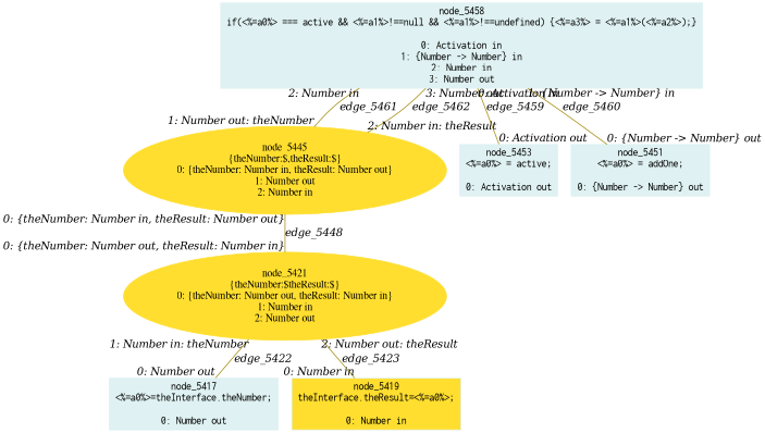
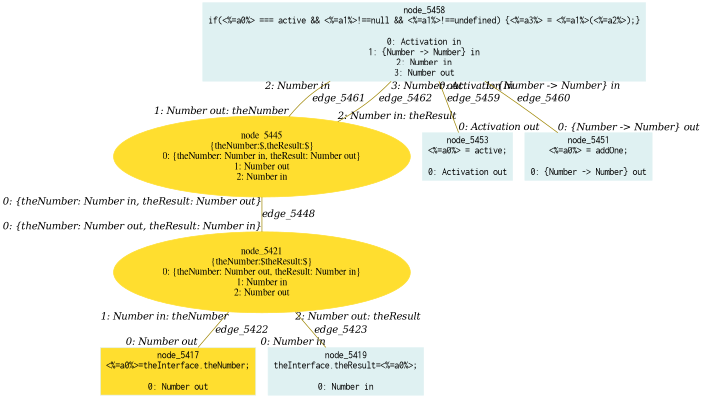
  digraph {
    node [color="#dff1f2" fontname=Courier shape=box style=filled]
    edge [arrowHead=none arrowsize=1 color="#9d8400" dir=none fontname="Times-Italic"]
-   n1 [label="node_5417\n<%=a0%>=theInterface.theNumber;\n\n0: Number out"]
-   n2 [label="node_5419\ntheInterface.theResult=<%=a0%>;\n\n0: Number in" fillcolor="#ffde2f"]
+   n1 [label="node_5417\n<%=a0%>=theInterface.theNumber;\n\n0: Number out" fillcolor="#ffde2f"]
+   n2 [label="node_5419\ntheInterface.theResult=<%=a0%>;\n\n0: Number in"]
    n3 [color="#ffde2f" fontname=Times label="node_5421\n{theNumber:$theResult:$}\n0: {theNumber: Number out, theResult: Number in}\n1: Number in\n2: Number out" shape=ellipse]
    n4 [color="#ffde2f" fontname=Times label="node_5445\n{theNumber:$,theResult:$}\n0: {theNumber: Number in, theResult: Number out}\n1: Number out\n2: Number in" shape=ellipse]
    n5 [label="node_5453\n<%=a0%> = active;\n\n0: Activation out"]
    n6 [label="node_5451\n<%=a0%> = addOne;\n\n0: {Number -> Number} out"]
    n7 [label="node_5458\nif(<%=a0%> === active && <%=a1%>!==null && <%=a1%>!==undefined) {<%=a3%> = <%=a1%>(<%=a2%>);}\n\n0: Activation in\n1: {Number -> Number} in\n2: Number in\n3: Number out"]
    n3 -> n1 [headlabel="0: Number out" label=edge_5422 taillabel="1: Number in: theNumber"]
    n3 -> n2 [headlabel="0: Number in" label=edge_5423 taillabel="2: Number out: theResult"]
    n4 -> n3 [headlabel="0: {theNumber: Number out, theResult: Number in}" label=edge_5448 taillabel="0: {theNumber: Number in, theResult: Number out}"]
    n7 -> n4 [headlabel="1: Number out: theNumber" label=edge_5461 taillabel="2: Number in"]
    n7 -> n4 [headlabel="2: Number in: theResult" label=edge_5462 taillabel="3: Number out"]
    n7 -> n5 [headlabel="0: Activation out" label=edge_5459 taillabel="0: Activation in"]
    n7 -> n6 [headlabel="0: {Number -> Number} out" label=edge_5460 taillabel="1: {Number -> Number} in"]
  }
